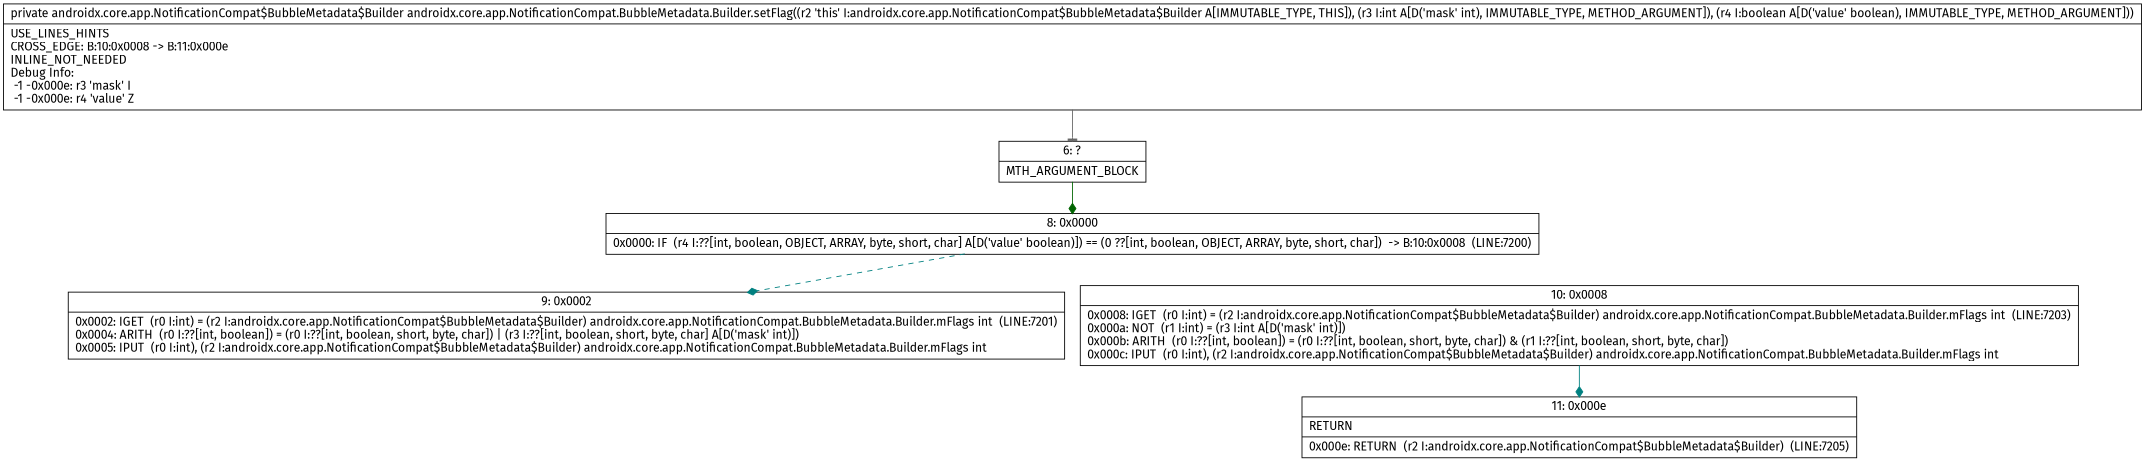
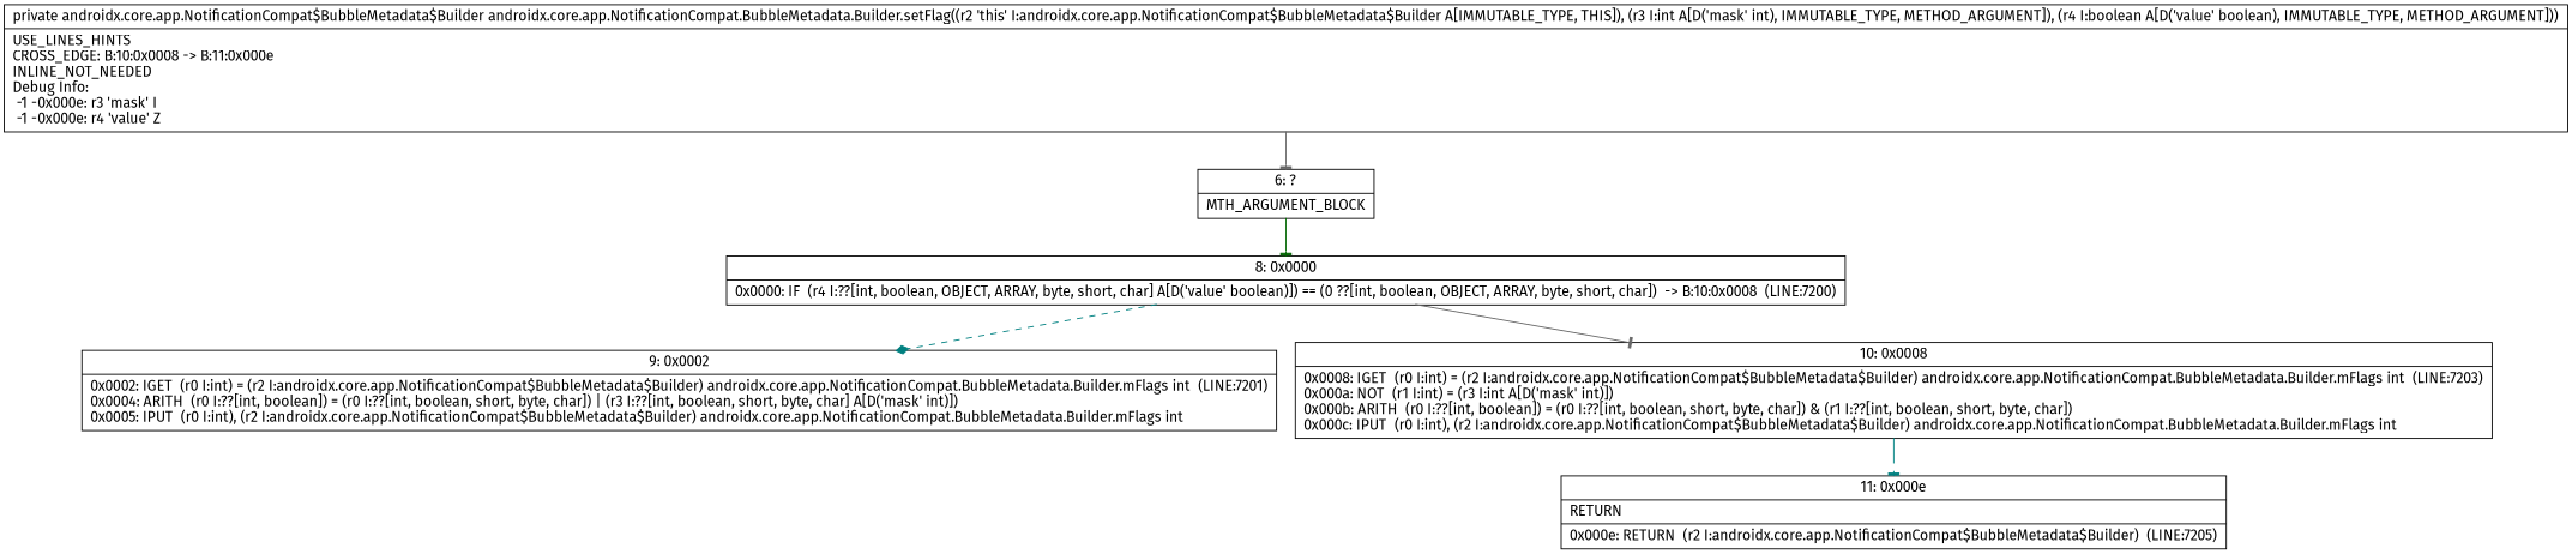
  digraph {
    fontname="Fira Sans"
    node [fontname="Fira Sans" shape=record]
    edge [arrowhead=tee color=teal fontname="Fira Sans"]
    n1 [label="{6\:\ ?|MTH_ARGUMENT_BLOCK\l}"]
    n2 [label="{8\:\ 0x0000|0x0000: IF  (r4 I:??[int, boolean, OBJECT, ARRAY, byte, short, char] A[D('value' boolean)]) == (0 ??[int, boolean, OBJECT, ARRAY, byte, short, char])  \-\> B:10:0x0008  (LINE:7200)\l}"]
    n3 [label="{9\:\ 0x0002|0x0002: IGET  (r0 I:int) = (r2 I:androidx.core.app.NotificationCompat$BubbleMetadata$Builder) androidx.core.app.NotificationCompat.BubbleMetadata.Builder.mFlags int  (LINE:7201)\l0x0004: ARITH  (r0 I:??[int, boolean]) = (r0 I:??[int, boolean, short, byte, char]) \| (r3 I:??[int, boolean, short, byte, char] A[D('mask' int)]) \l0x0005: IPUT  (r0 I:int), (r2 I:androidx.core.app.NotificationCompat$BubbleMetadata$Builder) androidx.core.app.NotificationCompat.BubbleMetadata.Builder.mFlags int \l}"]
    n4 [label="{10\:\ 0x0008|0x0008: IGET  (r0 I:int) = (r2 I:androidx.core.app.NotificationCompat$BubbleMetadata$Builder) androidx.core.app.NotificationCompat.BubbleMetadata.Builder.mFlags int  (LINE:7203)\l0x000a: NOT  (r1 I:int) = (r3 I:int A[D('mask' int)]) \l0x000b: ARITH  (r0 I:??[int, boolean]) = (r0 I:??[int, boolean, short, byte, char]) & (r1 I:??[int, boolean, short, byte, char]) \l0x000c: IPUT  (r0 I:int), (r2 I:androidx.core.app.NotificationCompat$BubbleMetadata$Builder) androidx.core.app.NotificationCompat.BubbleMetadata.Builder.mFlags int \l}"]
    n5 [label="{11\:\ 0x000e|RETURN\l|0x000e: RETURN  (r2 I:androidx.core.app.NotificationCompat$BubbleMetadata$Builder)  (LINE:7205)\l}"]
    n6 [label="{private androidx.core.app.NotificationCompat$BubbleMetadata$Builder androidx.core.app.NotificationCompat.BubbleMetadata.Builder.setFlag((r2 'this' I:androidx.core.app.NotificationCompat$BubbleMetadata$Builder A[IMMUTABLE_TYPE, THIS]), (r3 I:int A[D('mask' int), IMMUTABLE_TYPE, METHOD_ARGUMENT]), (r4 I:boolean A[D('value' boolean), IMMUTABLE_TYPE, METHOD_ARGUMENT]))  | USE_LINES_HINTS\lCROSS_EDGE: B:10:0x0008 \-\> B:11:0x000e\lINLINE_NOT_NEEDED\lDebug Info:\l  \-1 \-0x000e: r3 'mask' I\l  \-1 \-0x000e: r4 'value' Z\l}"]
-   n1 -> n2 [arrowhead=diamond color=darkgreen]
+   n1 -> n2 [color=darkgreen]
    n2 -> n3 [arrowhead=diamond style=dashed]
-   n4 -> n5 [arrowhead=diamond]
+   n2 -> n4 [color=gray40]
+   n4 -> n5
    n6 -> n1 [color=gray40]
  }
